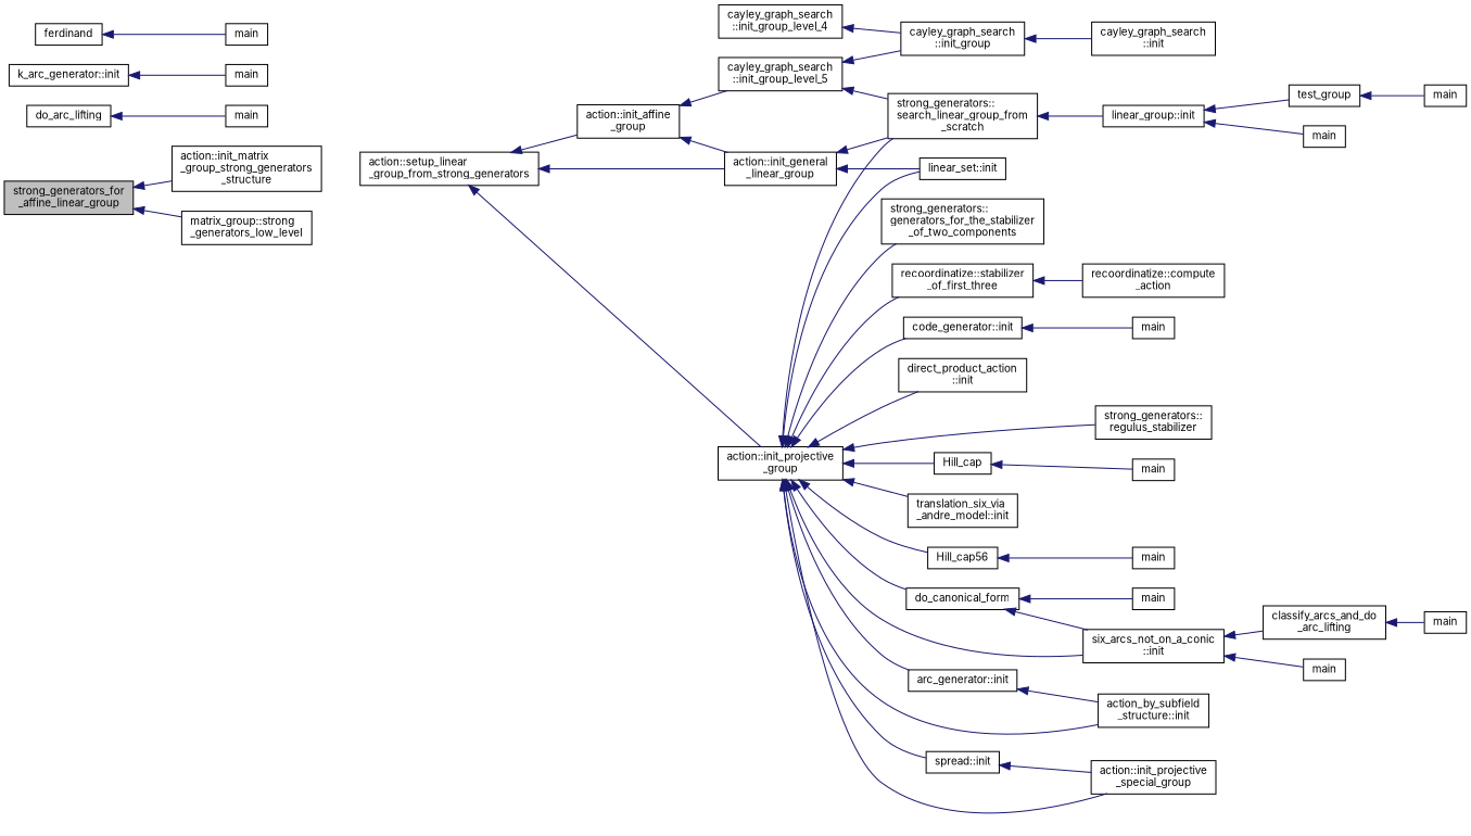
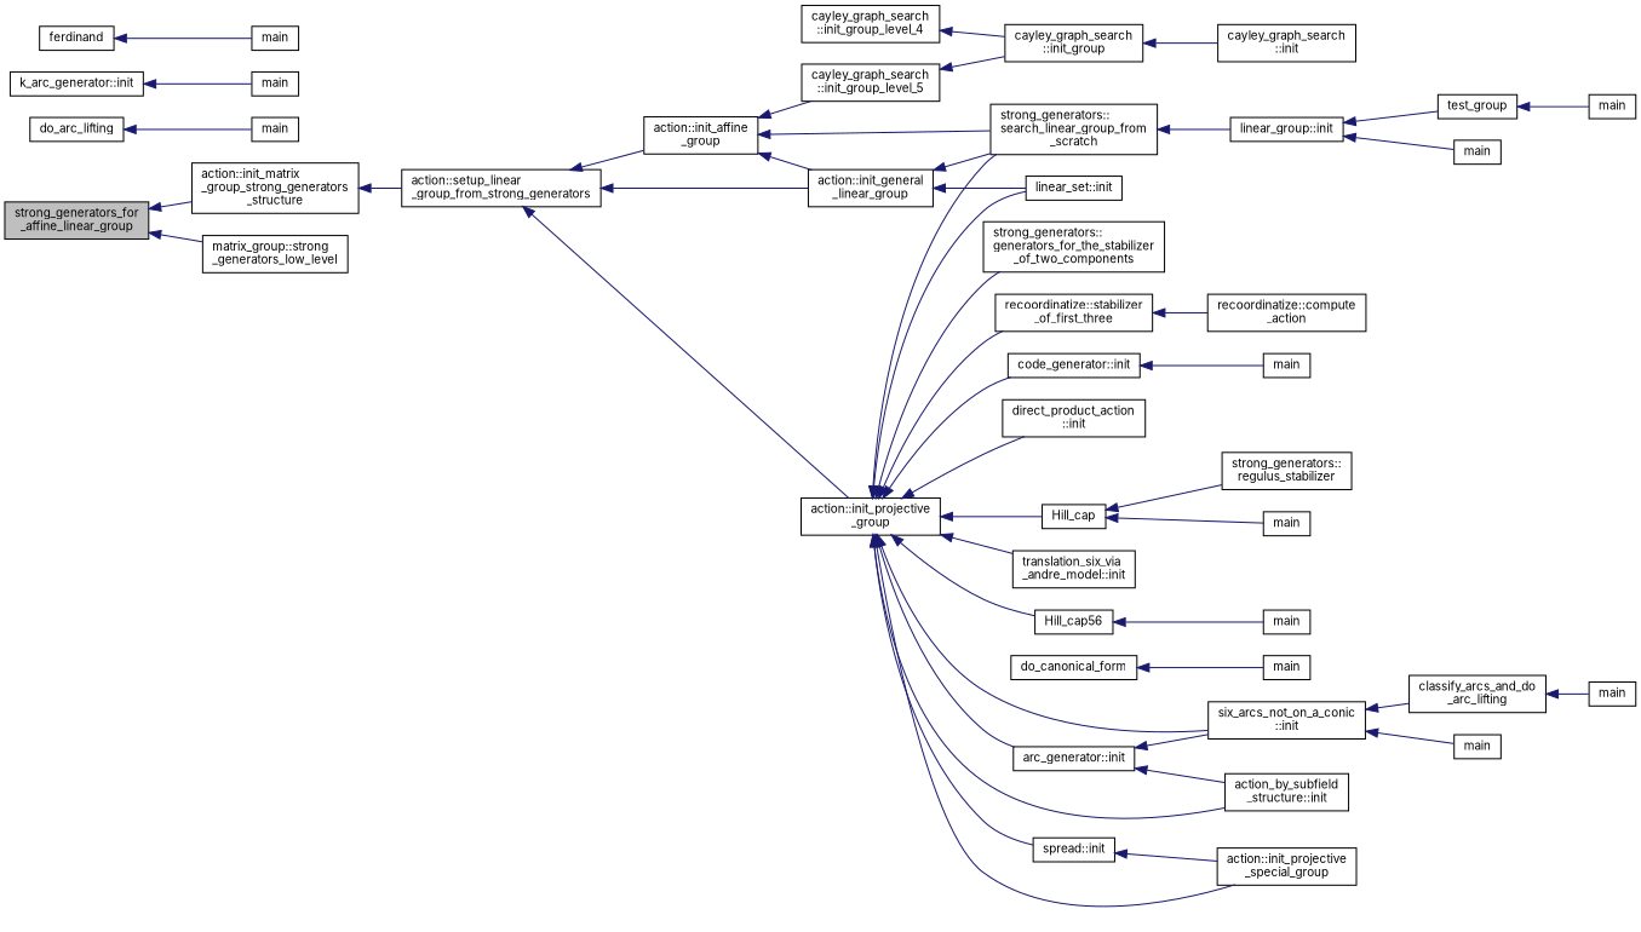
  digraph {
    fontname=Inter
    rankdir=LR
    node [color=black fillcolor=white fontname=Inter fontsize=10 shape=record style=filled]
    edge [color=midnightblue dir=back fontname=Inter fontsize=10 labelfontname=Helvetica labelfontsize=10 style=solid]
    n1 [fillcolor=grey75 fontcolor=black height=0.2 label="strong_generators_for\l_affine_linear_group" width=0.4]
    n2 [height=0.2 label="action::init_matrix\l_group_strong_generators\l_structure" width=0.4]
    n3 [height=0.2 label="matrix_group::strong\l_generators_low_level" width=0.4]
    n4 [height=0.2 label="action::setup_linear\l_group_from_strong_generators" width=0.4]
    n5 [height=0.2 label="action::init_projective\l_group" width=0.4]
    n6 [height=0.2 label="action::init_affine\l_group" width=0.4]
    n7 [height=0.2 label="action::init_general\l_linear_group" width=0.4]
    n8 [height=0.2 label="code_generator::init" width=0.4]
    n9 [height=0.2 label="direct_product_action\l::init" width=0.4]
    n10 [height=0.2 label=Hill_cap width=0.4]
    n11 [height=0.2 label="linear_set::init" width=0.4]
    n12 [height=0.2 label=Hill_cap56 width=0.4]
    n13 [height=0.2 label=do_canonical_form width=0.4]
    n14 [height=0.2 label="action::init_projective\l_special_group" width=0.4]
    n15 [height=0.2 label="strong_generators::\lsearch_linear_group_from\l_scratch" width=0.4]
    n16 [height=0.2 label="strong_generators::\lgenerators_for_the_stabilizer\l_of_two_components" width=0.4]
    n17 [height=0.2 label="strong_generators::\lregulus_stabilizer" width=0.4]
    n18 [height=0.2 label="action_by_subfield\l_structure::init" width=0.4]
    n19 [height=0.2 label="arc_generator::init" width=0.4]
    n20 [height=0.2 label="recoordinatize::stabilizer\l_of_first_three" width=0.4]
    n21 [height=0.2 label="spread::init" width=0.4]
    n22 [height=0.2 label="translation_six_via\l_andre_model::init" width=0.4]
    n23 [height=0.2 label="six_arcs_not_on_a_conic\l::init" width=0.4]
    n24 [height=0.2 label="cayley_graph_search\l::init_group_level_5" width=0.4]
    n25 [height=0.2 label=do_arc_lifting width=0.4]
    n26 [height=0.2 label=main width=0.4]
    n27 [height=0.2 label=main width=0.4]
    n28 [height=0.2 label=main width=0.4]
    n29 [height=0.2 label=main width=0.4]
    n30 [height=0.2 label=main width=0.4]
    n31 [height=0.2 label="linear_group::init" width=0.4]
    n32 [height=0.2 label="recoordinatize::compute\l_action" width=0.4]
    n33 [height=0.2 label=test_group width=0.4]
    n34 [height=0.2 label=main width=0.4]
    n35 [height=0.2 label=main width=0.4]
    n36 [height=0.2 label="k_arc_generator::init" width=0.4]
    n37 [height=0.2 label=main width=0.4]
    n38 [height=0.2 label="classify_arcs_and_do\l_arc_lifting" width=0.4]
    n39 [height=0.2 label=main width=0.4]
    n40 [height=0.2 label=main width=0.4]
    n41 [height=0.2 label="cayley_graph_search\l::init_group_level_4" width=0.4]
    n42 [height=0.2 label="cayley_graph_search\l::init_group" width=0.4]
    n43 [height=0.2 label="cayley_graph_search\l::init" width=0.4]
    n44 [height=0.2 label=ferdinand width=0.4]
    n45 [height=0.2 label=main width=0.4]
    n1 -> n2
    n1 -> n3
+   n2 -> n4
    n4 -> n5
    n4 -> n6
    n4 -> n7
    n5 -> n8
    n5 -> n9
    n5 -> n10
    n5 -> n11
    n5 -> n12
-   n5 -> n13
    n5 -> n14
    n5 -> n15
    n5 -> n16
-   n5 -> n17
+   n10 -> n17
    n5 -> n18
    n5 -> n19
    n5 -> n20
    n5 -> n21
    n5 -> n22
    n5 -> n23
    n6 -> n7
-   n24 -> n15
+   n6 -> n15
    n6 -> n24
    n7 -> n11
    n7 -> n15
    n8 -> n27
    n10 -> n28
    n12 -> n29
    n13 -> n30
    n15 -> n31
    n19 -> n18
-   n13 -> n23
+   n19 -> n23
    n20 -> n32
    n21 -> n14
    n23 -> n38
    n23 -> n39
    n24 -> n42
    n25 -> n26
    n31 -> n33
    n31 -> n34
    n33 -> n35
    n36 -> n37
    n38 -> n40
    n41 -> n42
    n42 -> n43
    n44 -> n45
  }
